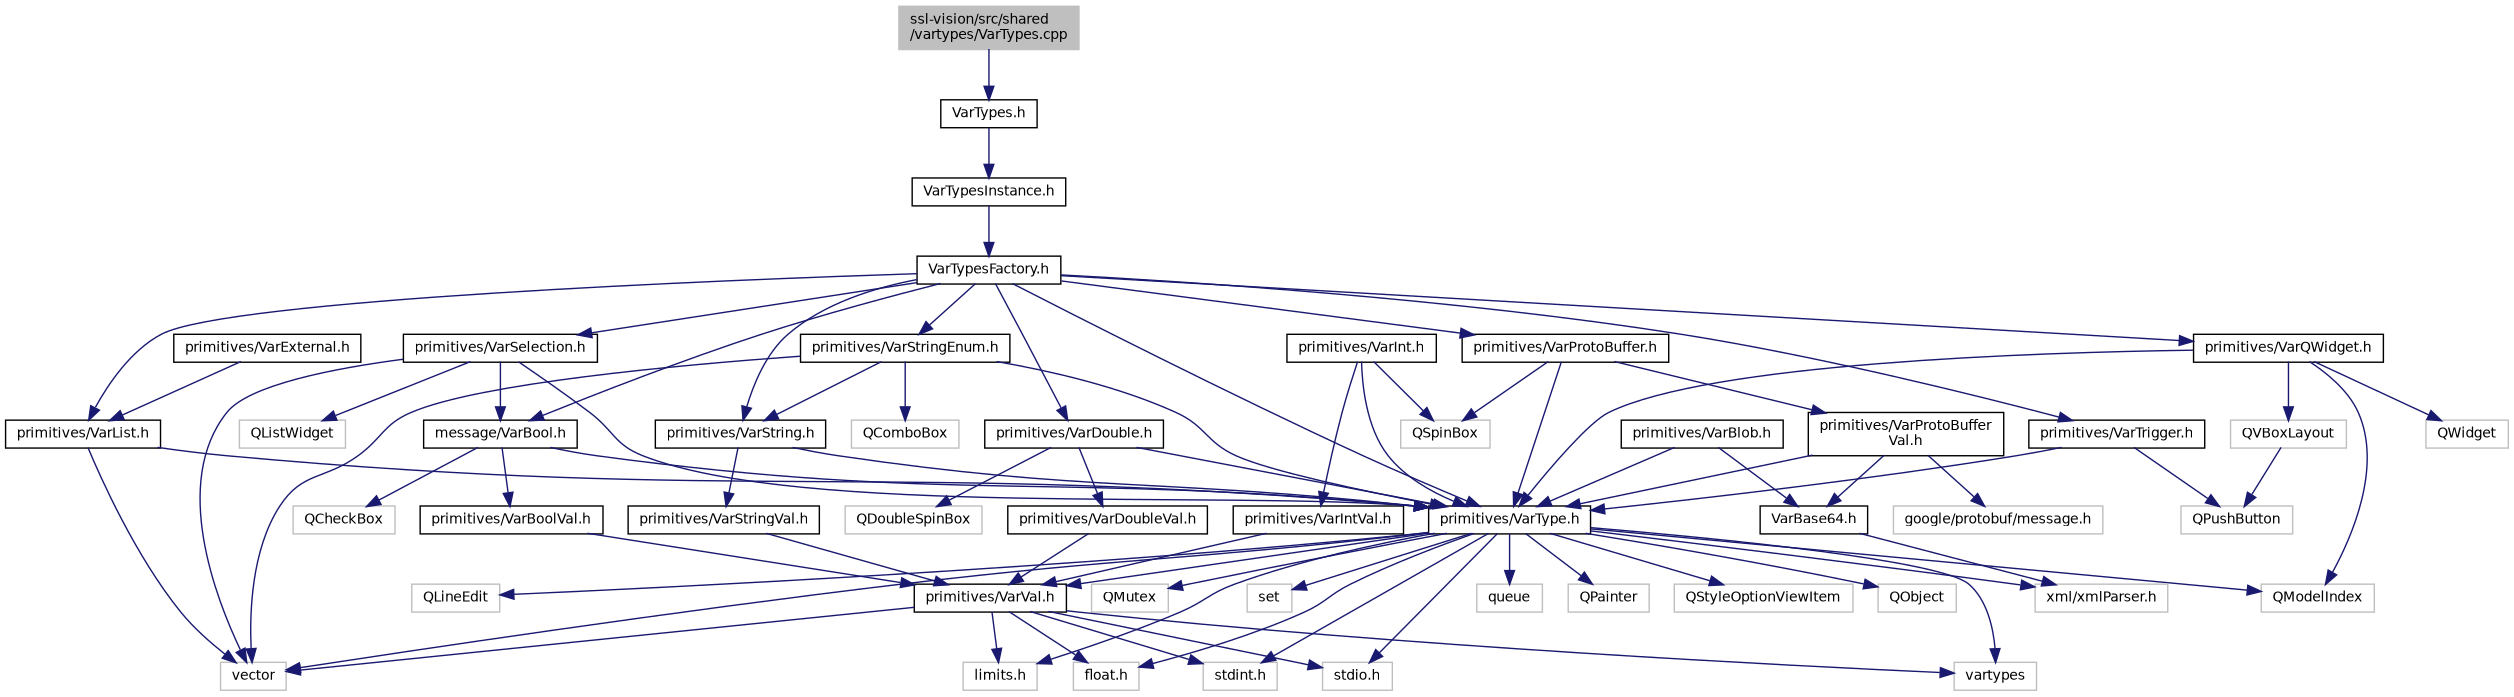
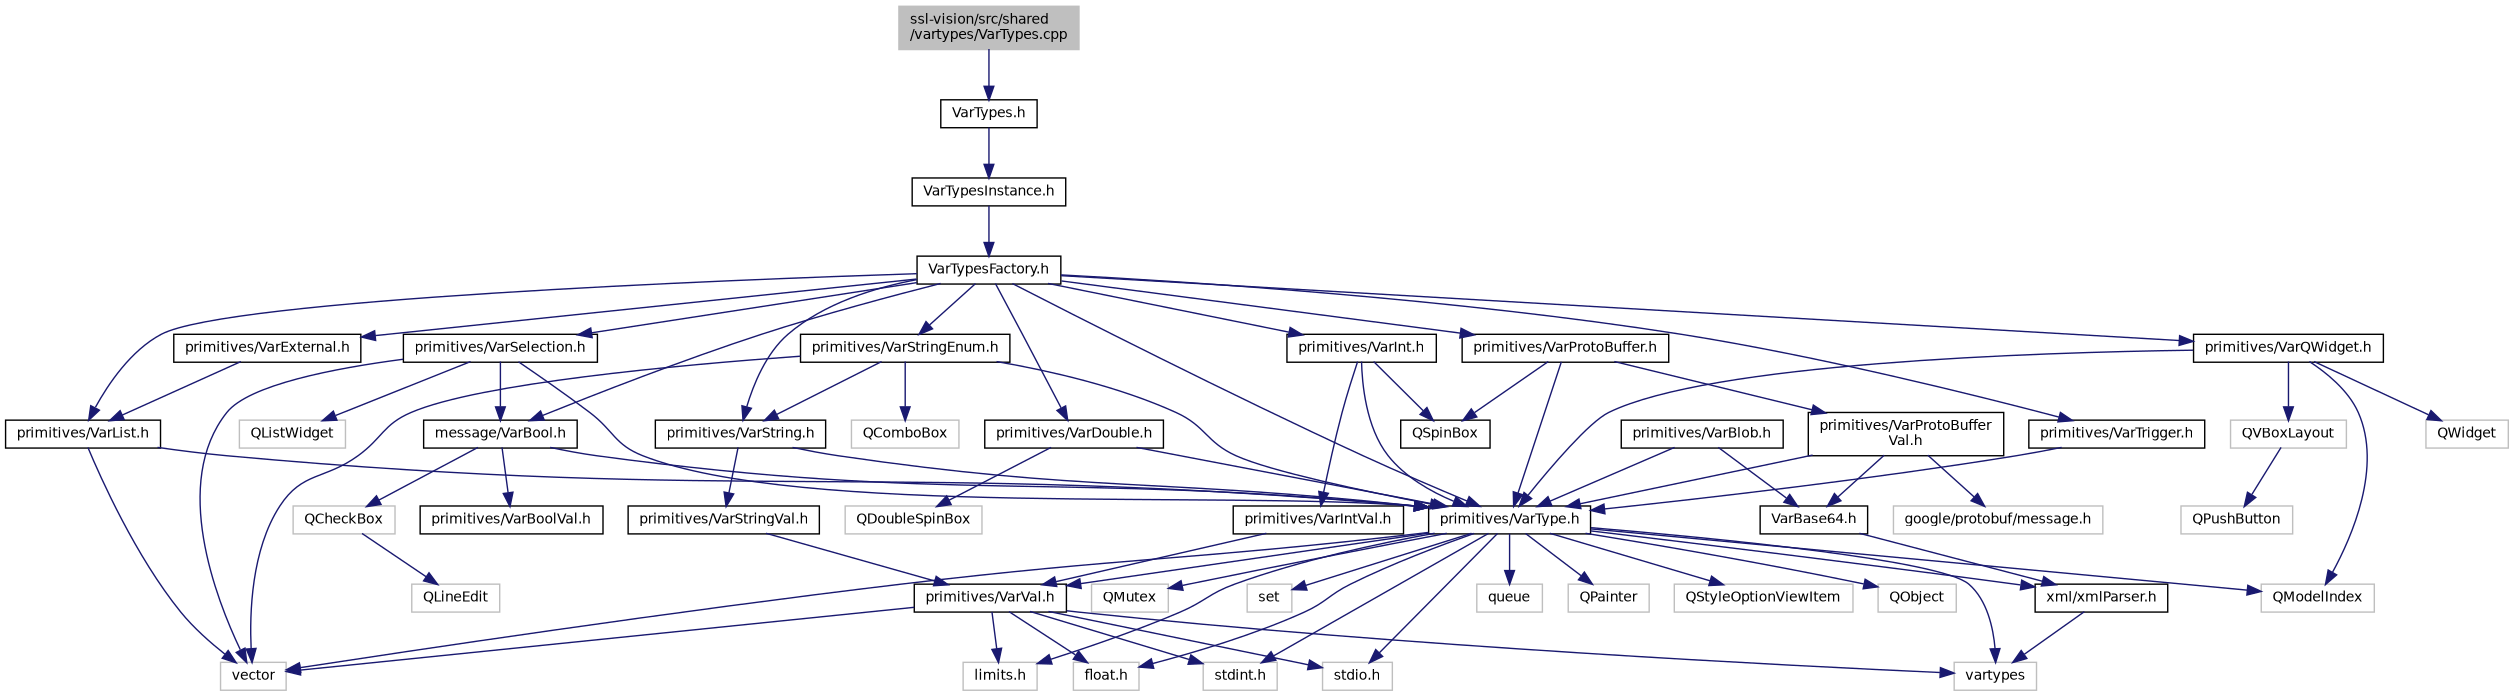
  digraph {
    node [color=grey75 fillcolor=white fontname=Helvetica fontsize=10 shape=record style=filled]
    edge [color=midnightblue fontname=Helvetica fontsize=10 labelfontname=Helvetica labelfontsize=10 style=solid]
    n1 [fillcolor=grey75 fontcolor=black height=0.2 label="ssl-vision/src/shared\l/vartypes/VarTypes.cpp" width=0.4]
    n2 [color=black height=0.2 label="VarTypes.h" width=0.4]
    n3 [color=black height=0.2 label="VarTypesInstance.h" width=0.4]
    n4 [color=black height=0.2 label="VarTypesFactory.h" width=0.4]
    n5 [color=black height=0.2 label="primitives/VarType.h" width=0.4]
    n6 [color=black height=0.2 label="primitives/VarString.h" width=0.4]
    n7 [color=black height=0.2 label="primitives/VarInt.h" width=0.4]
    n8 [color=black height=0.2 label="message/VarBool.h" width=0.4]
    n9 [color=black height=0.2 label="primitives/VarDouble.h" width=0.4]
    n10 [color=black height=0.2 label="primitives/VarList.h" width=0.4]
    n11 [color=black height=0.2 label="primitives/VarStringEnum.h" width=0.4]
    n12 [color=black height=0.2 label="primitives/VarSelection.h" width=0.4]
    n13 [color=black height=0.2 label="primitives/VarExternal.h" width=0.4]
    n14 [color=black height=0.2 label="primitives/VarQWidget.h" width=0.4]
    n15 [color=black height=0.2 label="primitives/VarTrigger.h" width=0.4]
    n16 [color=black height=0.2 label="primitives/VarProtoBuffer.h" width=0.4]
    n17 [height=0.2 label="stdint.h" width=0.4]
    n18 [height=0.2 label="stdio.h" width=0.4]
    n19 [height=0.2 label=vartypes width=0.4]
    n20 [height=0.2 label=vector width=0.4]
    n21 [height=0.2 label="limits.h" width=0.4]
    n22 [height=0.2 label="float.h" width=0.4]
    n23 [height=0.2 label=set width=0.4]
    n24 [height=0.2 label=queue width=0.4]
    n25 [height=0.2 label=QPainter width=0.4]
    n26 [height=0.2 label=QStyleOptionViewItem width=0.4]
    n27 [height=0.2 label=QModelIndex width=0.4]
    n28 [height=0.2 label=QLineEdit width=0.4]
    n29 [color=black height=0.2 label="primitives/VarVal.h" width=0.4]
    n30 [height=0.2 label=QObject width=0.4]
-   n31 [height=0.2 label="xml/xmlParser.h" width=0.4]
+   n31 [color=black height=0.2 label="xml/xmlParser.h" width=0.4]
    n32 [height=0.2 label=QMutex width=0.4]
    n33 [color=black height=0.2 label="primitives/VarStringVal.h" width=0.4]
    n34 [color=black height=0.2 label="primitives/VarIntVal.h" width=0.4]
-   n35 [height=0.2 label=QSpinBox width=0.4]
+   n35 [color=black height=0.2 label=QSpinBox width=0.4]
    n36 [color=black height=0.2 label="primitives/VarBoolVal.h" width=0.4]
    n37 [height=0.2 label=QCheckBox width=0.4]
-   n38 [color=black height=0.2 label="primitives/VarDoubleVal.h" width=0.4]
    n39 [height=0.2 label=QDoubleSpinBox width=0.4]
    n40 [color=black height=0.2 label="primitives/VarBlob.h" width=0.4]
    n41 [color=black height=0.2 label="VarBase64.h" width=0.4]
    n42 [height=0.2 label=QComboBox width=0.4]
    n43 [height=0.2 label=QListWidget width=0.4]
    n44 [height=0.2 label=QWidget width=0.4]
    n45 [height=0.2 label=QVBoxLayout width=0.4]
    n46 [height=0.2 label=QPushButton width=0.4]
    n47 [color=black height=0.2 label="primitives/VarProtoBuffer\lVal.h" width=0.4]
    n48 [height=0.2 label="google/protobuf/message.h" width=0.4]
    n1 -> n2
    n2 -> n3
    n3 -> n4
    n4 -> n5
    n4 -> n6
+   n4 -> n7
    n4 -> n8
    n4 -> n9
    n4 -> n10
    n4 -> n11
    n4 -> n12
+   n4 -> n13
    n4 -> n14
    n4 -> n15
    n4 -> n16
    n5 -> n17
    n5 -> n18
    n5 -> n19
    n5 -> n20
    n5 -> n21
    n5 -> n22
    n5 -> n23
    n5 -> n24
    n5 -> n25
    n5 -> n26
    n5 -> n27
-   n5 -> n28
+   n37 -> n28
    n5 -> n29
    n5 -> n30
    n5 -> n31
    n5 -> n32
    n6 -> n5
    n6 -> n33
    n7 -> n5
    n7 -> n34
    n7 -> n35
    n8 -> n5
    n8 -> n36
    n8 -> n37
    n9 -> n5
-   n9 -> n38
    n9 -> n39
    n10 -> n5
    n10 -> n20
    n11 -> n5
    n11 -> n6
    n11 -> n20
    n11 -> n42
    n12 -> n5
    n12 -> n8
    n12 -> n20
    n12 -> n43
    n13 -> n10
    n14 -> n5
    n14 -> n27
    n14 -> n44
    n14 -> n45
    n15 -> n5
-   n15 -> n46
    n16 -> n5
    n16 -> n35
    n16 -> n47
    n29 -> n17
    n29 -> n18
    n29 -> n19
    n29 -> n20
    n29 -> n21
    n29 -> n22
+   n31 -> n19
    n33 -> n29
    n34 -> n29
-   n36 -> n29
-   n38 -> n29
    n40 -> n5
    n40 -> n41
    n41 -> n31
    n45 -> n46
    n47 -> n5
    n47 -> n41
    n47 -> n48
  }
